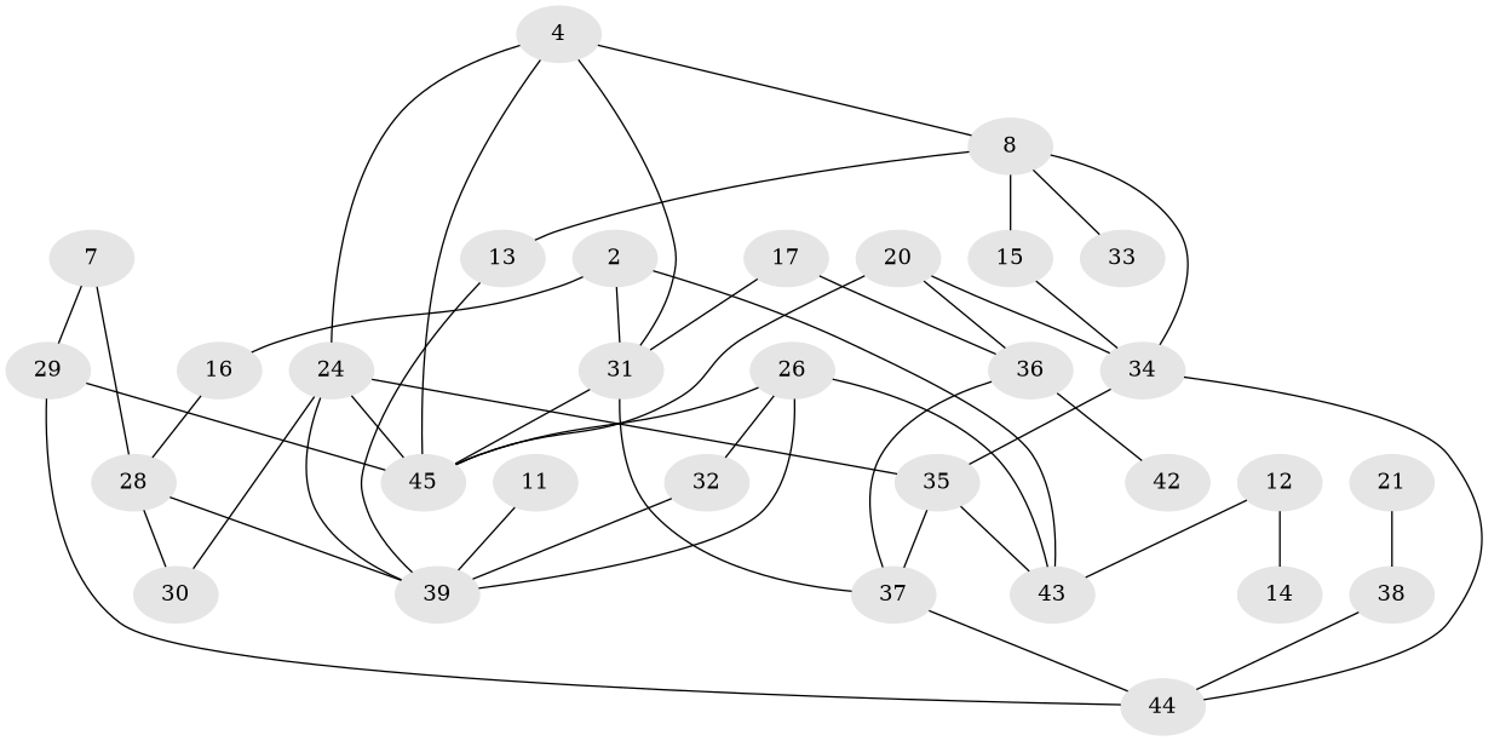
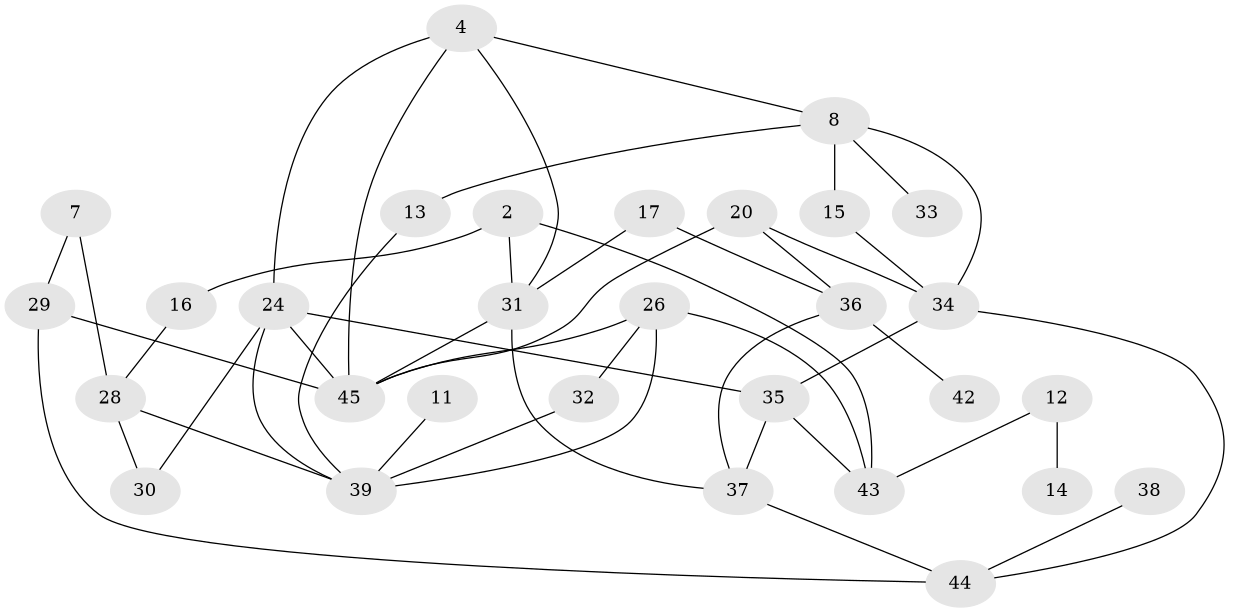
  graph {
    node [color=gray90 style=filled]
    edge [weight=1.0]
    2
    16
    31
    43
    28
    45
    37
    4
    8
    24
    13
    15
    33
    34
    39
    30
    35
    7
    29
    44
    36
    42
    11
    12
    14
    17
    20
-   21
    38
    26
    32
    2 -- 16
    2 -- 31
    2 -- 43
    16 -- 28
    31 -- 45
    31 -- 37
    28 -- 39
    28 -- 30
    37 -- 44
    4 -- 31
    4 -- 45
    4 -- 8
    4 -- 24
    8 -- 13
    8 -- 15 [weight=2.0]
    8 -- 33
    8 -- 34
    24 -- 45
    24 -- 39
    24 -- 30
    24 -- 35
    13 -- 39
    15 -- 34
    34 -- 35
    34 -- 44
    35 -- 43
    35 -- 37
    7 -- 28
    7 -- 29
    29 -- 45 [weight=2.0]
    29 -- 44
    36 -- 37
    36 -- 42
    11 -- 39
    12 -- 43
    12 -- 14
    17 -- 31
    17 -- 36
    20 -- 45
    20 -- 34
    20 -- 36
-   21 -- 38
    38 -- 44
    26 -- 43
    26 -- 45
    26 -- 39
    26 -- 32
    32 -- 39
  }
